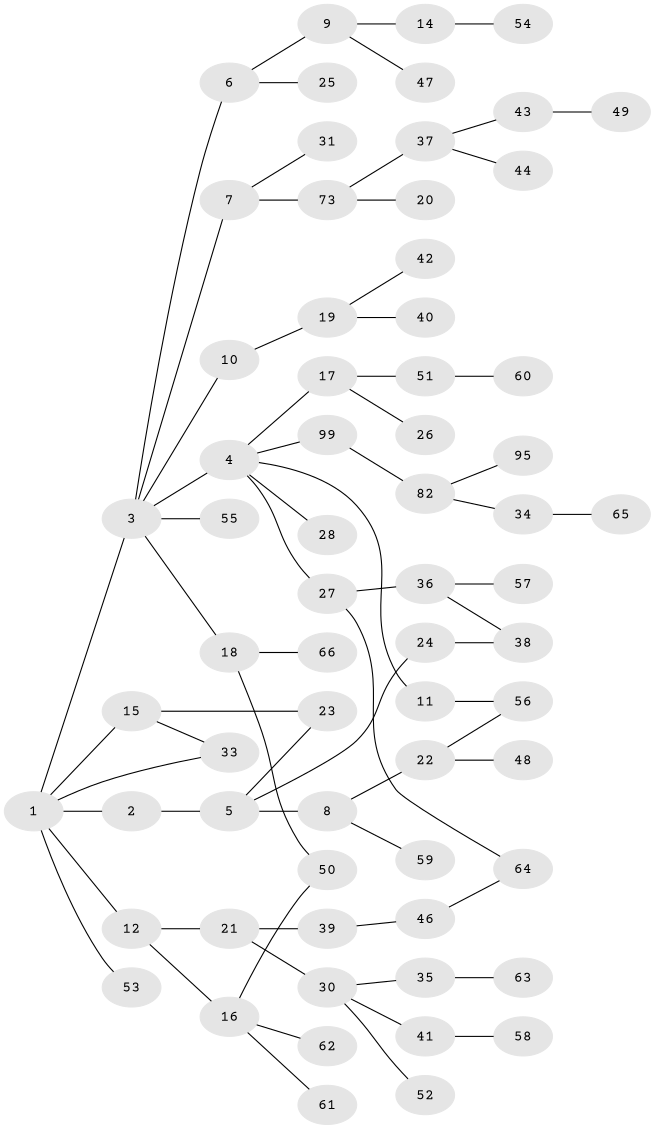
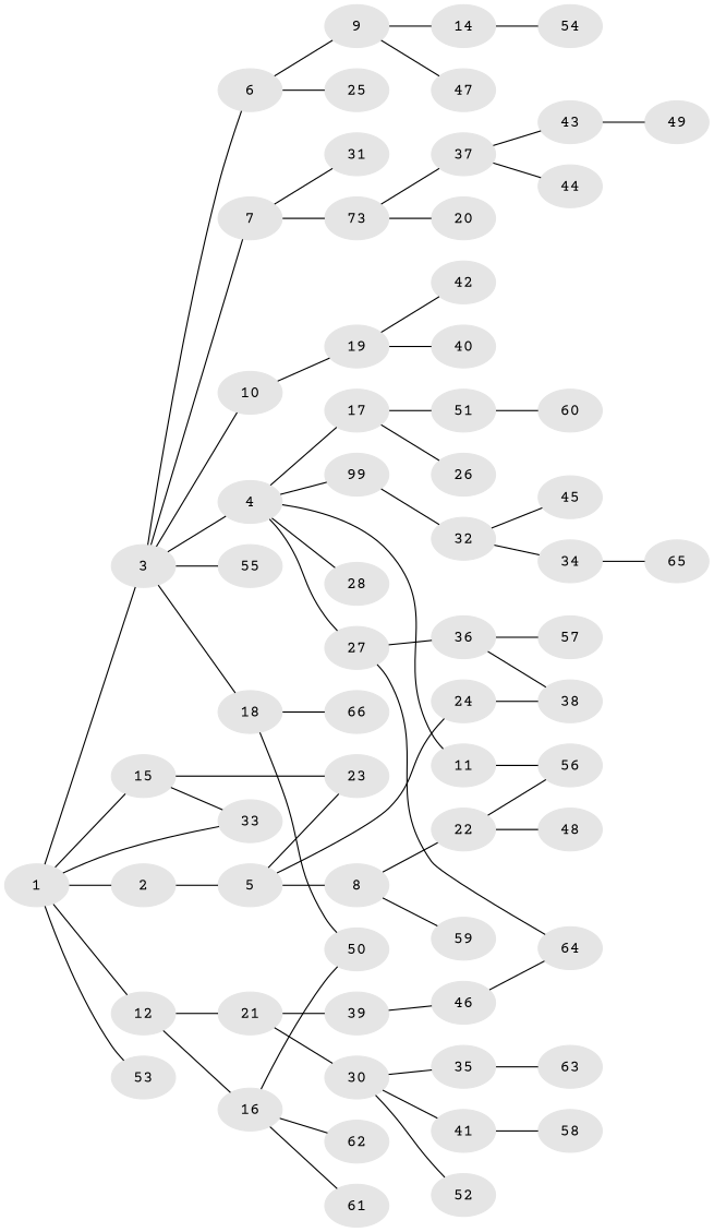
  graph {
    fontname="Courier Prime"
    rankdir=LR
    node [color=gray90 fontname="Courier Prime" style=filled]
    edge [fontname="Courier Prime" weight=1.0]
    1
    2
    3
    12
    15
    33
    53
    5
    4
    6
    7
    10
    18
    55
    16
    21
    23
    8
    24
    11
    17
    27
    28
    n24 [label=99]
    9
    25
    n27 [label=73]
    31
    19
    50
    66
    56
    26
    51
    64
    36
-   32 [label=82]
+   32
    22
    59
    38
    14
    47
    20
    37
    48
    54
    40
    42
    61
    62
    30
    39
    44
    43
    60
    35
    41
    52
    46
    34
-   45 [label=95]
+   45
    63
    58
    65
    57
    49
    1 -- 2 [weight=2.0]
    1 -- 3
    1 -- 12
    1 -- 15
    1 -- 33
    1 -- 53
    2 -- 5
    3 -- 4
    3 -- 6
    3 -- 7
    3 -- 10
    3 -- 18
    3 -- 55 [weight=3.0]
    12 -- 16
    12 -- 21 [weight=2.0]
    15 -- 33
    15 -- 23
    5 -- 23
    5 -- 8
    5 -- 24
    4 -- 11
    4 -- 17
    4 -- 27
    4 -- 28
    4 -- n24
    6 -- 9
    6 -- 25 [weight=2.0]
    7 -- n27
    7 -- 31
    10 -- 19
    18 -- 50
    18 -- 66
    16 -- 50
    16 -- 61
    16 -- 62
    21 -- 30
    21 -- 39
    8 -- 22
    8 -- 59
    24 -- 38
    11 -- 56
    17 -- 26
    17 -- 51
    27 -- 64
    27 -- 36
    n24 -- 32
    9 -- 14 [weight=2.0]
    9 -- 47
    n27 -- 20 [weight=2.0]
    n27 -- 37
    19 -- 40 [weight=2.0]
    19 -- 42
    51 -- 60
    36 -- 38
    36 -- 57
    32 -- 34
    32 -- 45
    22 -- 56
    22 -- 48
    14 -- 54
    37 -- 44
    37 -- 43
    30 -- 35
    30 -- 41
    30 -- 52
    39 -- 46
    43 -- 49
    35 -- 63
    41 -- 58
    46 -- 64
    34 -- 65
  }
